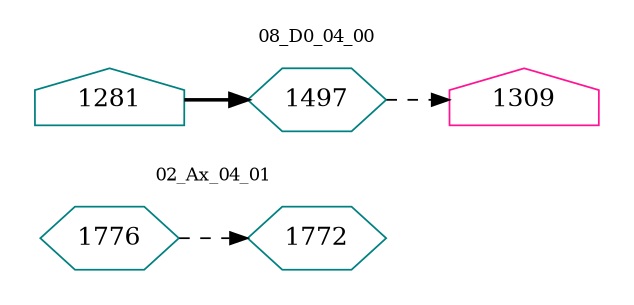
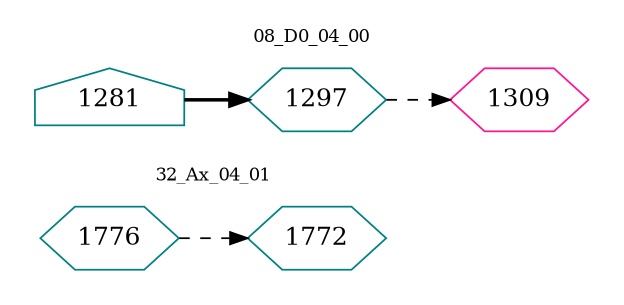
  digraph {
    rankdir=LR
    node [color=teal shape=hexagon]
    edge [color=black style=dashed]
    n1 [label=1776]
    n2 [label=1772]
    n3 [label=1281 shape=house]
-   n4 [label=1497]
-   n5 [color=deeppink label=1309 shape=house]
+   n4 [label=1297]
+   n5 [color=deeppink label=1309]
    subgraph cluster_1 {
      color=white
      fontsize=10
-     label="02_Ax_04_01"
+     label="32_Ax_04_01"
      n1
      n2
    }
    subgraph cluster_2 {
      color=white
      fontsize=10
      label="08_D0_04_00"
      n3
      n4
      n5
    }
    n1 -> n2
    n3 -> n4 [style=bold]
    n4 -> n5
  }
